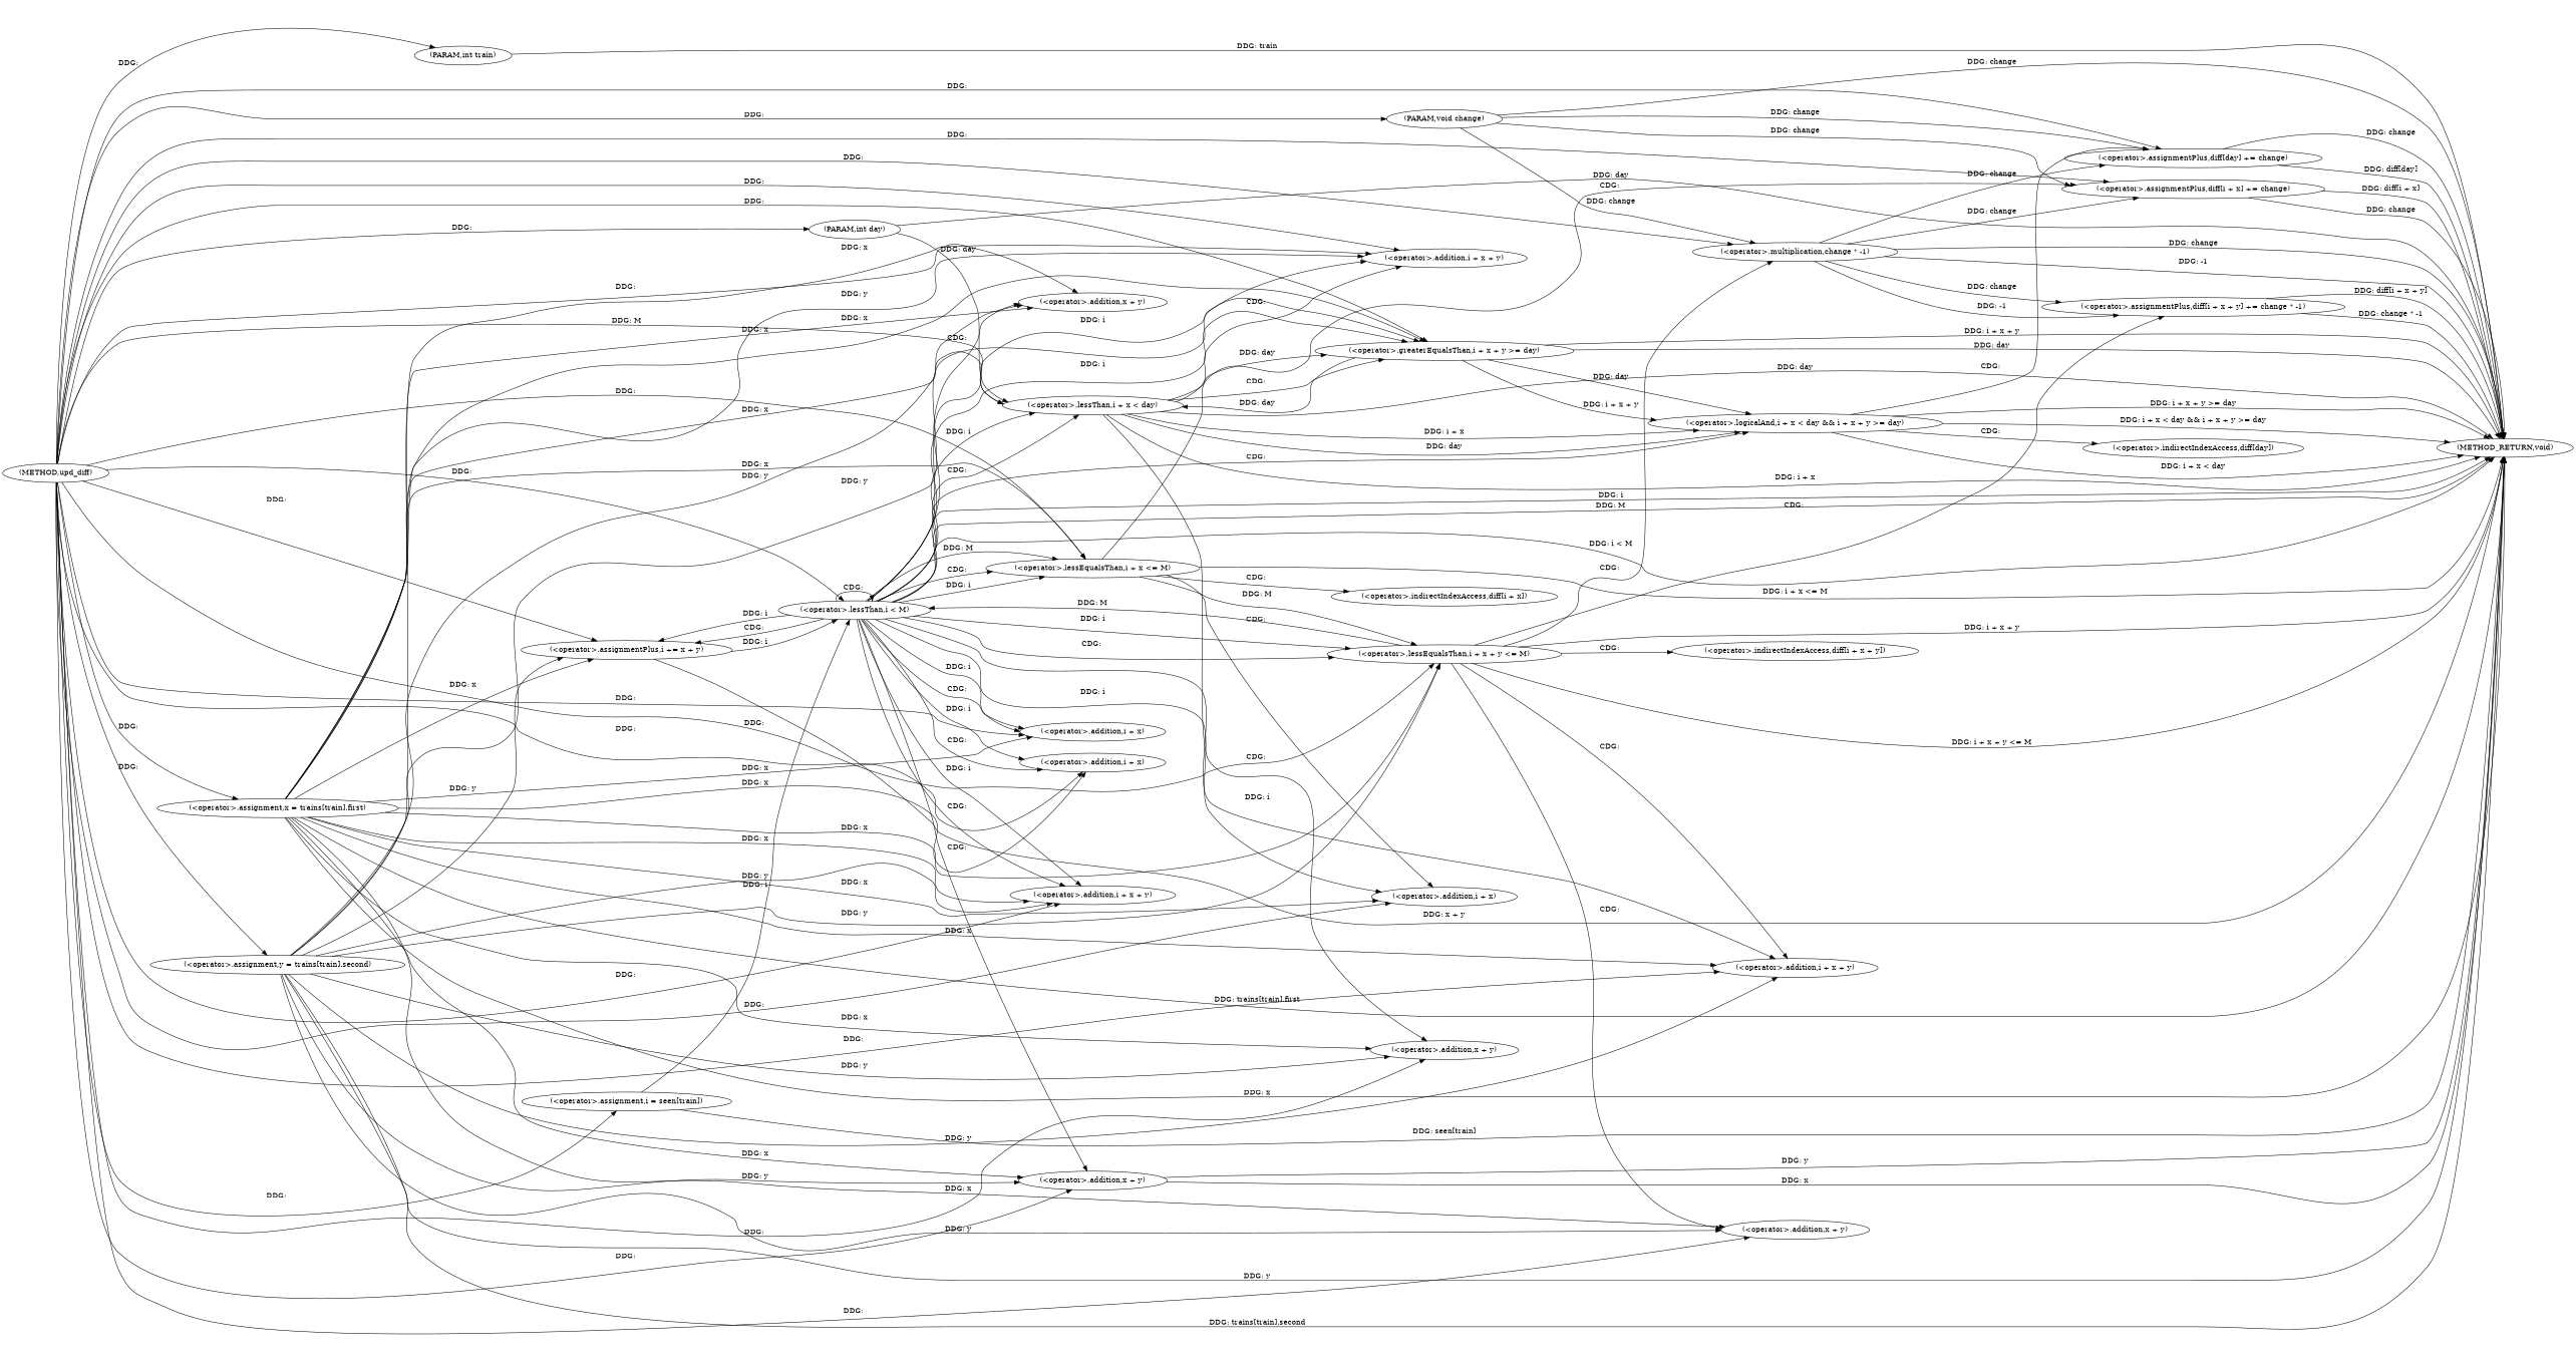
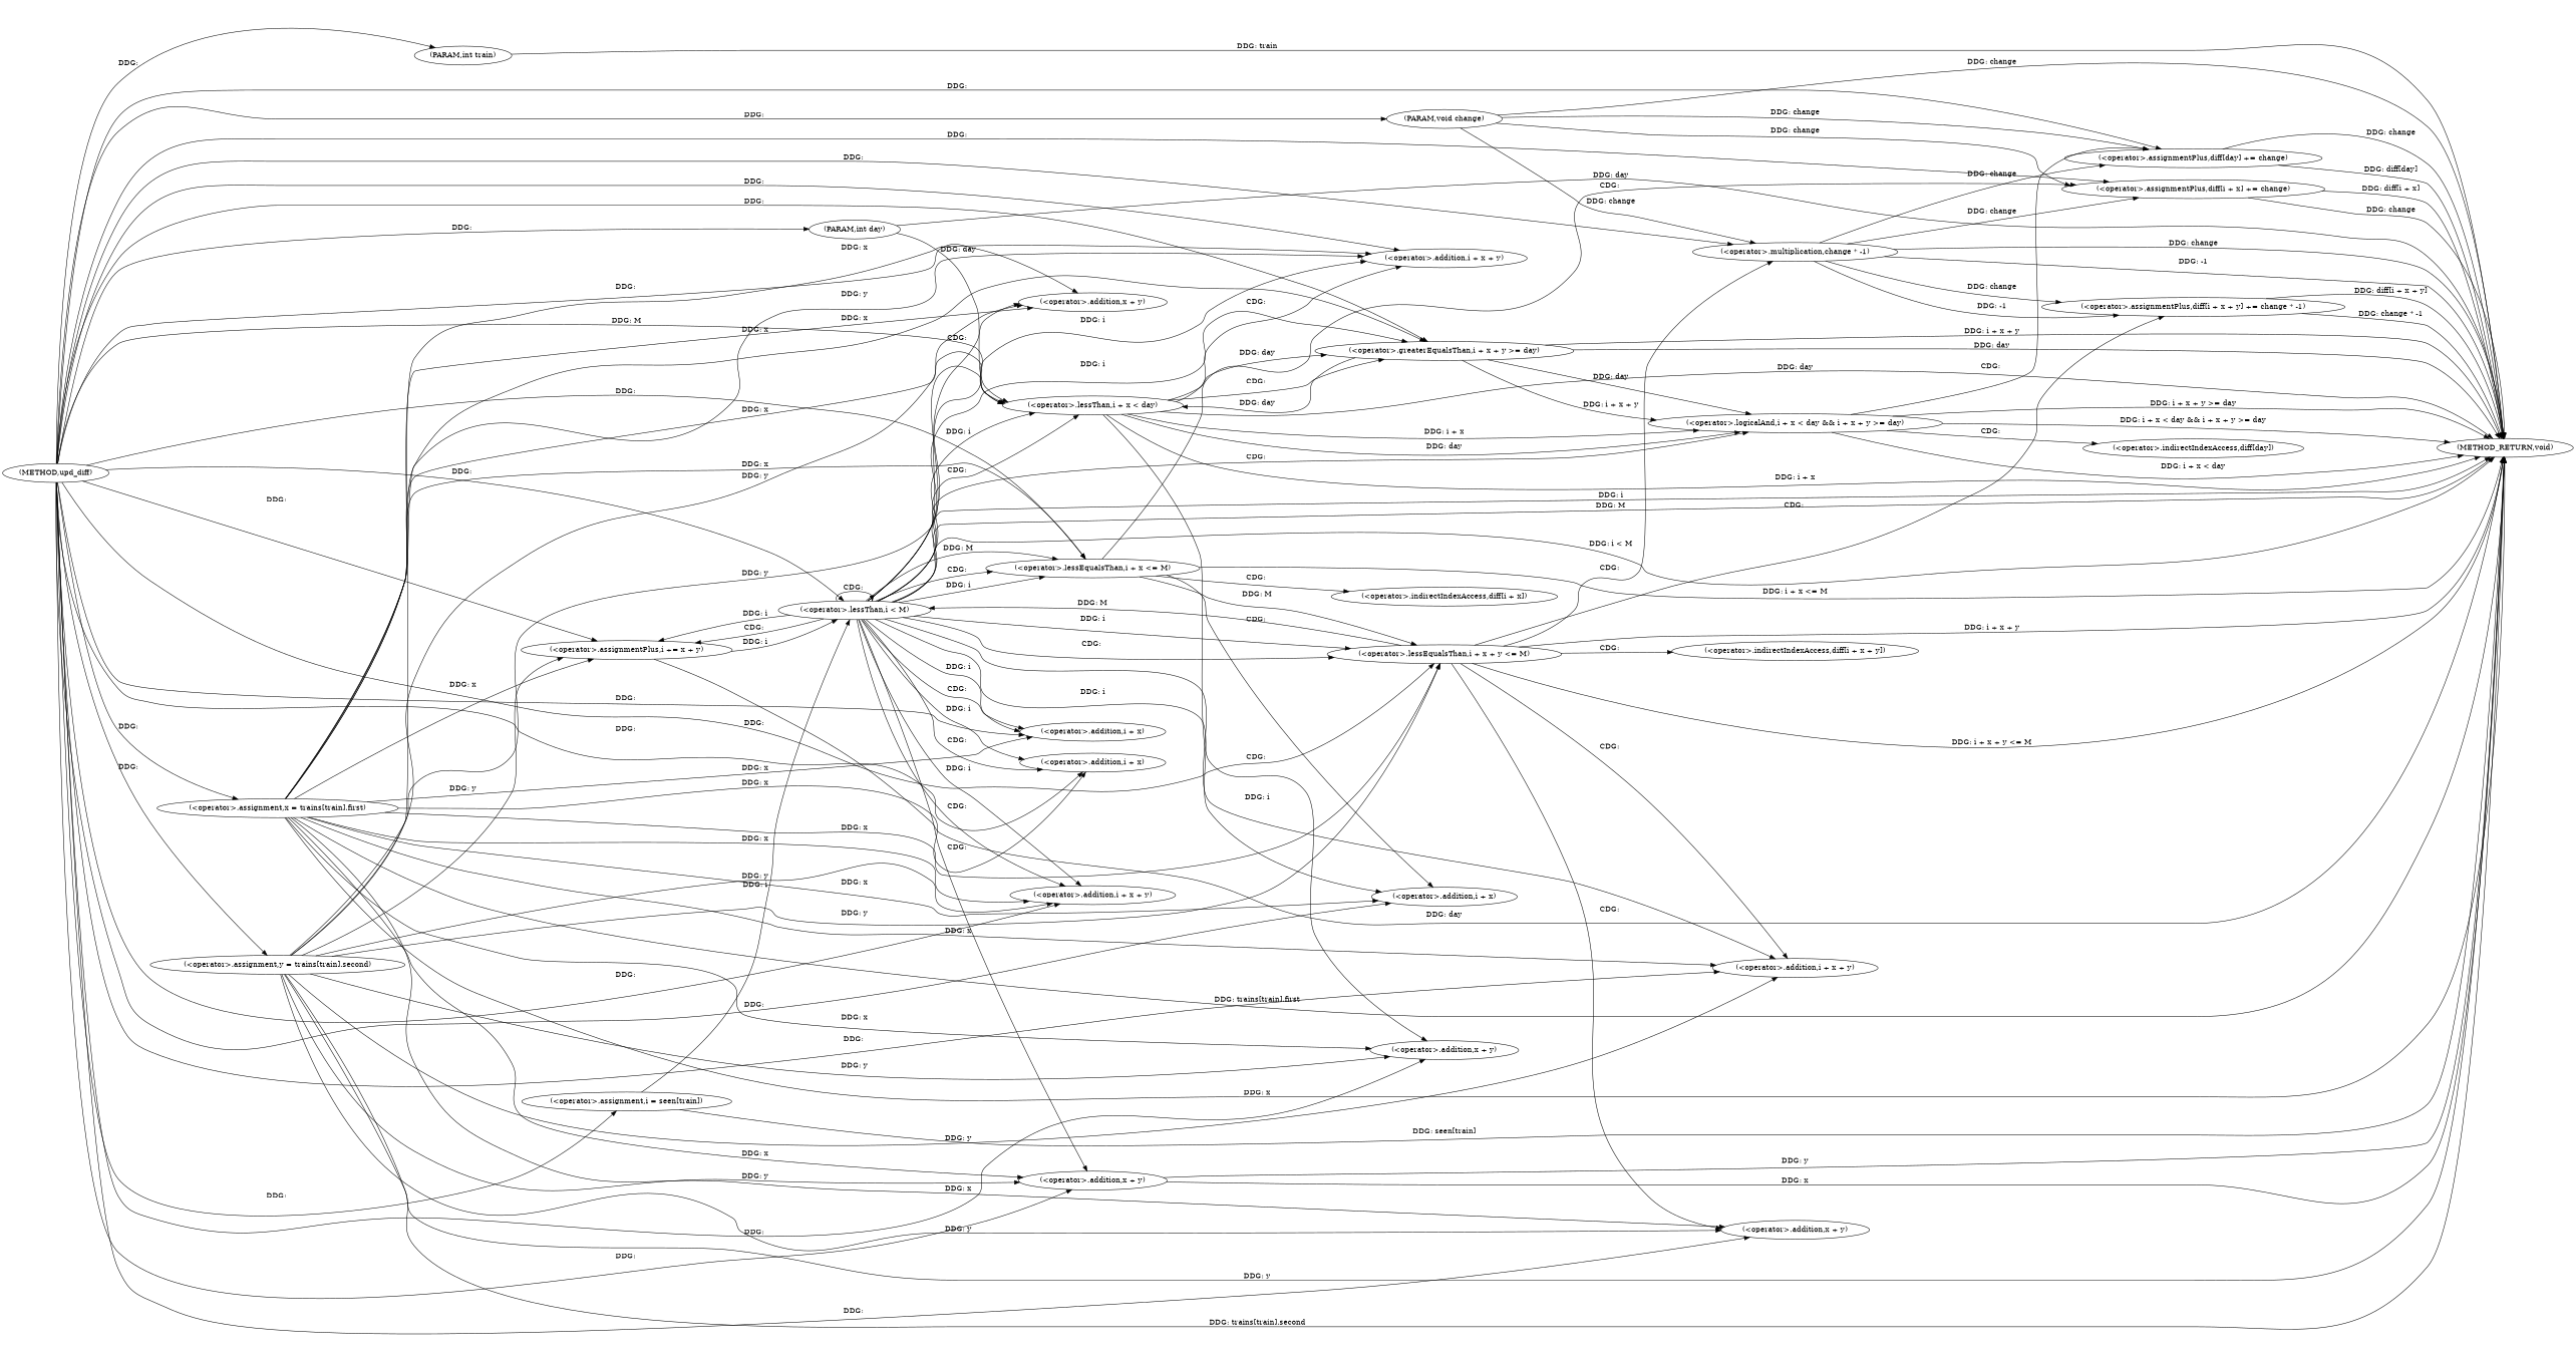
  digraph {
    rankdir=LR
    n1 [label="(METHOD,upd_diff)"]
    n2 [label="(PARAM,int train)"]
    n3 [label="(PARAM,void change)"]
    n4 [label="(PARAM,int day)"]
    n5 [label="(<operator>.assignment,x = trains[train].first)"]
    n6 [label="(<operator>.assignment,y = trains[train].second)"]
    n7 [label="(<operator>.assignment,i = seen[train])"]
    n8 [label="(<operator>.lessThan,i < M)"]
    n9 [label="(<operator>.assignmentPlus,i += x + y)"]
    n10 [label="(<operator>.addition,x + y)"]
    n11 [label="(<operator>.lessEqualsThan,i + x <= M)"]
    n12 [label="(<operator>.assignmentPlus,diff[i + x] += change)"]
    n13 [label="(<operator>.lessEqualsThan,i + x + y <= M)"]
    n14 [label="(<operator>.assignmentPlus,diff[day] += change)"]
    n15 [label="(<operator>.addition,i + x)"]
    n16 [label="(<operator>.addition,i + x + y)"]
    n17 [label="(<operator>.multiplication,change * -1)"]
    n18 [label="(<operator>.lessThan,i + x < day)"]
    n19 [label="(<operator>.greaterEqualsThan,i + x + y >= day)"]
    n20 [label="(<operator>.addition,i + x)"]
    n21 [label="(<operator>.addition,x + y)"]
    n22 [label="(<operator>.addition,i + x + y)"]
    n23 [label="(<operator>.addition,i + x)"]
    n24 [label="(<operator>.addition,i + x + y)"]
    n25 [label="(<operator>.addition,x + y)"]
    n26 [label="(<operator>.addition,x + y)"]
    n27 [label="(METHOD_RETURN,void)"]
    n28 [label="(<operator>.logicalAnd,i + x < day && i + x + y >= day)"]
    n29 [label="(<operator>.indirectIndexAccess,diff[i + x])"]
    n30 [label="(<operator>.assignmentPlus,diff[i + x + y] += change * -1)"]
    n31 [label="(<operator>.indirectIndexAccess,diff[i + x + y])"]
    n32 [label="(<operator>.indirectIndexAccess,diff[day])"]
    n1 -> n2 [label="DDG: "]
    n1 -> n3 [label="DDG: "]
    n1 -> n4 [label="DDG: "]
    n1 -> n5 [label="DDG: "]
    n1 -> n6 [label="DDG: "]
    n1 -> n7 [label="DDG: "]
    n1 -> n8 [label="DDG: "]
    n1 -> n9 [label="DDG: "]
    n1 -> n10 [label="DDG: "]
    n1 -> n11 [label="DDG: "]
    n1 -> n12 [label="DDG: "]
    n1 -> n13 [label="DDG: "]
    n1 -> n14 [label="DDG: "]
    n1 -> n15 [label="DDG: "]
    n1 -> n16 [label="DDG: "]
    n1 -> n17 [label="DDG: "]
    n1 -> n18 [label="DDG: M"]
    n1 -> n19 [label="DDG: "]
    n1 -> n20 [label="DDG: "]
    n1 -> n21 [label="DDG: "]
    n1 -> n22 [label="DDG: "]
    n1 -> n23 [label="DDG: "]
    n1 -> n24 [label="DDG: "]
    n1 -> n25 [label="DDG: "]
    n1 -> n26 [label="DDG: "]
    n2 -> n27 [label="DDG: train"]
    n3 -> n12 [label="DDG: change"]
    n3 -> n14 [label="DDG: change"]
    n3 -> n17 [label="DDG: change"]
    n3 -> n27 [label="DDG: change"]
    n4 -> n18 [label="DDG: day"]
    n4 -> n27 [label="DDG: day"]
    n5 -> n9 [label="DDG: x"]
    n5 -> n10 [label="DDG: x"]
    n5 -> n11 [label="DDG: x"]
    n5 -> n13 [label="DDG: x"]
    n5 -> n15 [label="DDG: x"]
    n5 -> n16 [label="DDG: x"]
    n5 -> n18 [label="DDG: x"]
    n5 -> n19 [label="DDG: x"]
    n5 -> n20 [label="DDG: x"]
    n5 -> n21 [label="DDG: x"]
    n5 -> n22 [label="DDG: x"]
    n5 -> n23 [label="DDG: x"]
    n5 -> n24 [label="DDG: x"]
    n5 -> n25 [label="DDG: x"]
    n5 -> n26 [label="DDG: x"]
    n5 -> n27 [label="DDG: x"]
    n5 -> n27 [label="DDG: trains[train].first"]
    n6 -> n9 [label="DDG: y"]
    n6 -> n10 [label="DDG: y"]
    n6 -> n13 [label="DDG: y"]
    n6 -> n16 [label="DDG: y"]
-   n6 -> n19 [label="DDG: y"]
+   n6 -> n18 [label="DDG: y"]
    n6 -> n21 [label="DDG: y"]
    n6 -> n22 [label="DDG: y"]
    n6 -> n24 [label="DDG: y"]
    n6 -> n25 [label="DDG: y"]
    n6 -> n26 [label="DDG: y"]
    n6 -> n27 [label="DDG: y"]
    n6 -> n27 [label="DDG: trains[train].second"]
    n7 -> n8 [label="DDG: i"]
    n7 -> n27 [label="DDG: seen[train]"]
    n8 -> n8 [label="CDG: "]
    n8 -> n9 [label="DDG: i"]
    n8 -> n9 [label="CDG: "]
    n8 -> n10 [label="CDG: "]
    n8 -> n11 [label="DDG: i"]
    n8 -> n11 [label="DDG: M"]
    n8 -> n11 [label="CDG: "]
    n8 -> n13 [label="DDG: i"]
    n8 -> n13 [label="CDG: "]
    n8 -> n15 [label="DDG: i"]
    n8 -> n15 [label="CDG: "]
    n8 -> n16 [label="DDG: i"]
    n8 -> n16 [label="CDG: "]
    n8 -> n18 [label="DDG: i"]
    n8 -> n18 [label="CDG: "]
    n8 -> n19 [label="DDG: i"]
    n8 -> n20 [label="DDG: i"]
    n8 -> n21 [label="CDG: "]
    n8 -> n22 [label="DDG: i"]
    n8 -> n23 [label="DDG: i"]
    n8 -> n23 [label="CDG: "]
    n8 -> n24 [label="DDG: i"]
    n8 -> n27 [label="DDG: i"]
    n8 -> n27 [label="DDG: M"]
    n8 -> n27 [label="DDG: i < M"]
    n8 -> n28 [label="CDG: "]
    n9 -> n8 [label="DDG: i"]
-   n9 -> n27 [label="DDG: x + y"]
+   n9 -> n27 [label="DDG: day"]
    n10 -> n27 [label="DDG: x"]
    n10 -> n27 [label="DDG: y"]
    n11 -> n12 [label="CDG: "]
    n11 -> n13 [label="DDG: M"]
    n11 -> n20 [label="CDG: "]
    n11 -> n27 [label="DDG: i + x <= M"]
    n11 -> n29 [label="CDG: "]
    n12 -> n27 [label="DDG: diff[i + x]"]
    n12 -> n27 [label="DDG: change"]
    n13 -> n8 [label="DDG: M"]
    n13 -> n17 [label="CDG: "]
    n13 -> n22 [label="CDG: "]
    n13 -> n25 [label="CDG: "]
    n13 -> n27 [label="DDG: i + x + y"]
    n13 -> n27 [label="DDG: i + x + y <= M"]
    n13 -> n30 [label="CDG: "]
    n13 -> n31 [label="CDG: "]
    n14 -> n27 [label="DDG: diff[day]"]
    n14 -> n27 [label="DDG: change"]
    n17 -> n12 [label="DDG: change"]
    n17 -> n14 [label="DDG: change"]
    n17 -> n27 [label="DDG: change"]
    n17 -> n27 [label="DDG: -1"]
    n17 -> n30 [label="DDG: change"]
    n17 -> n30 [label="DDG: -1"]
    n18 -> n19 [label="DDG: day"]
    n18 -> n19 [label="CDG: "]
    n18 -> n24 [label="CDG: "]
    n18 -> n26 [label="CDG: "]
    n18 -> n27 [label="DDG: i + x"]
    n18 -> n27 [label="DDG: day"]
    n18 -> n28 [label="DDG: i + x"]
    n18 -> n28 [label="DDG: day"]
    n19 -> n18 [label="DDG: day"]
    n19 -> n27 [label="DDG: i + x + y"]
    n19 -> n27 [label="DDG: day"]
    n19 -> n28 [label="DDG: i + x + y"]
    n19 -> n28 [label="DDG: day"]
    n28 -> n14 [label="CDG: "]
    n28 -> n27 [label="DDG: i + x < day"]
    n28 -> n27 [label="DDG: i + x + y >= day"]
    n28 -> n27 [label="DDG: i + x < day && i + x + y >= day"]
    n28 -> n32 [label="CDG: "]
    n30 -> n27 [label="DDG: diff[i + x + y]"]
    n30 -> n27 [label="DDG: change * -1"]
  }
